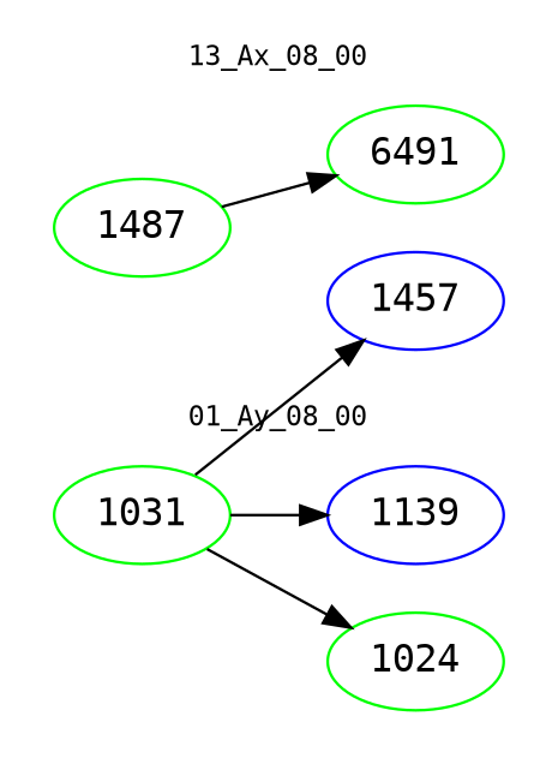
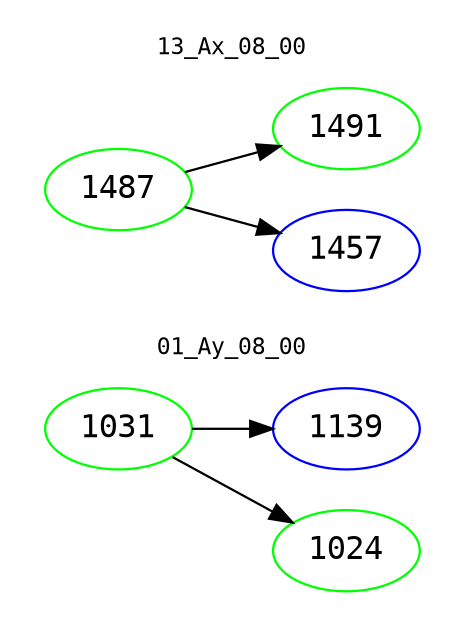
  digraph {
    fontname="DejaVu Sans Mono"
    rankdir=LR
    node [color=green fontname="DejaVu Sans Mono"]
    edge [color=black fontname="DejaVu Sans Mono"]
    n1 [label=1487]
    n2 [color=blue label=1457]
-   n3 [label=6491]
+   n3 [label=1491]
    n4 [label=1031]
    n5 [label=1024]
    n6 [color=blue label=1139]
    subgraph cluster_1 {
      color=white
      fontsize=10
      label="13_Ax_08_00"
      n1
      n2
      n3
    }
    subgraph cluster_2 {
      color=white
      fontsize=10
      label="01_Ay_08_00"
      n4
      n5
      n6
    }
-   n4 -> n2
+   n1 -> n2
    n1 -> n3
    n4 -> n5
    n4 -> n6
  }
